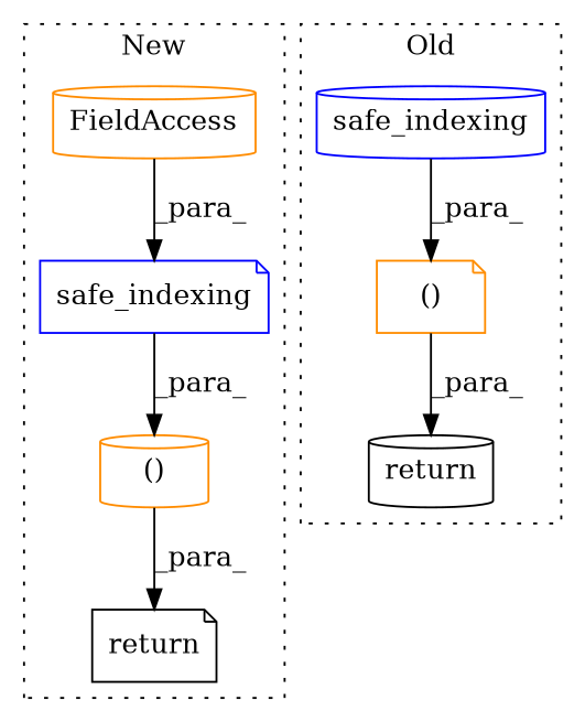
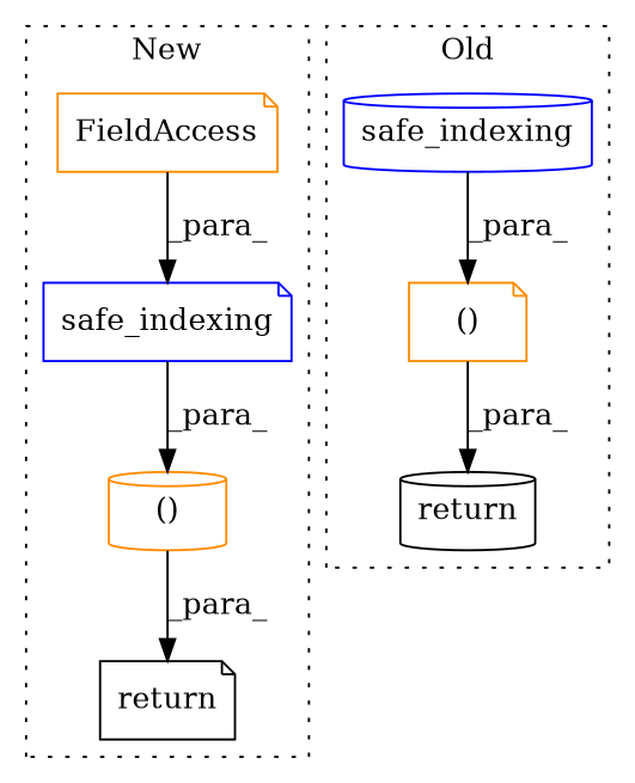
  digraph {
    node [a=32 l="14,1" shape=note color=darkorange]
    n1 [label=safe_indexing s="2088,2124" color=blue]
    n2 [a=106 l=87 label="()" s=2038 shape=cylinder]
    n3 [a=41 l=12 label=return s=2026 color=black]
-   n4 [a=22 l=20 label=FieldAccess s=2104 shape=cylinder]
+   n4 [a=22 l=20 label=FieldAccess s=2104]
    n5 [a=41 l=14 label=return s=1776 shape=cylinder color=black]
    n6 [a=106 l=87 label="()" s=1790]
    n7 [label=safe_indexing s="1829,1854" shape=cylinder color=blue]
    subgraph cluster_1 {
      label=New
      style=dotted
      n1
      n2
      n3
      n4
    }
    subgraph cluster_2 {
      label=Old
      style=dotted
      n5
      n6
      n7
    }
    n1 -> n2 [label=_para_]
    n2 -> n3 [label=_para_]
    n4 -> n1 [label=_para_]
    n6 -> n5 [label=_para_]
    n7 -> n6 [label=_para_]
  }
